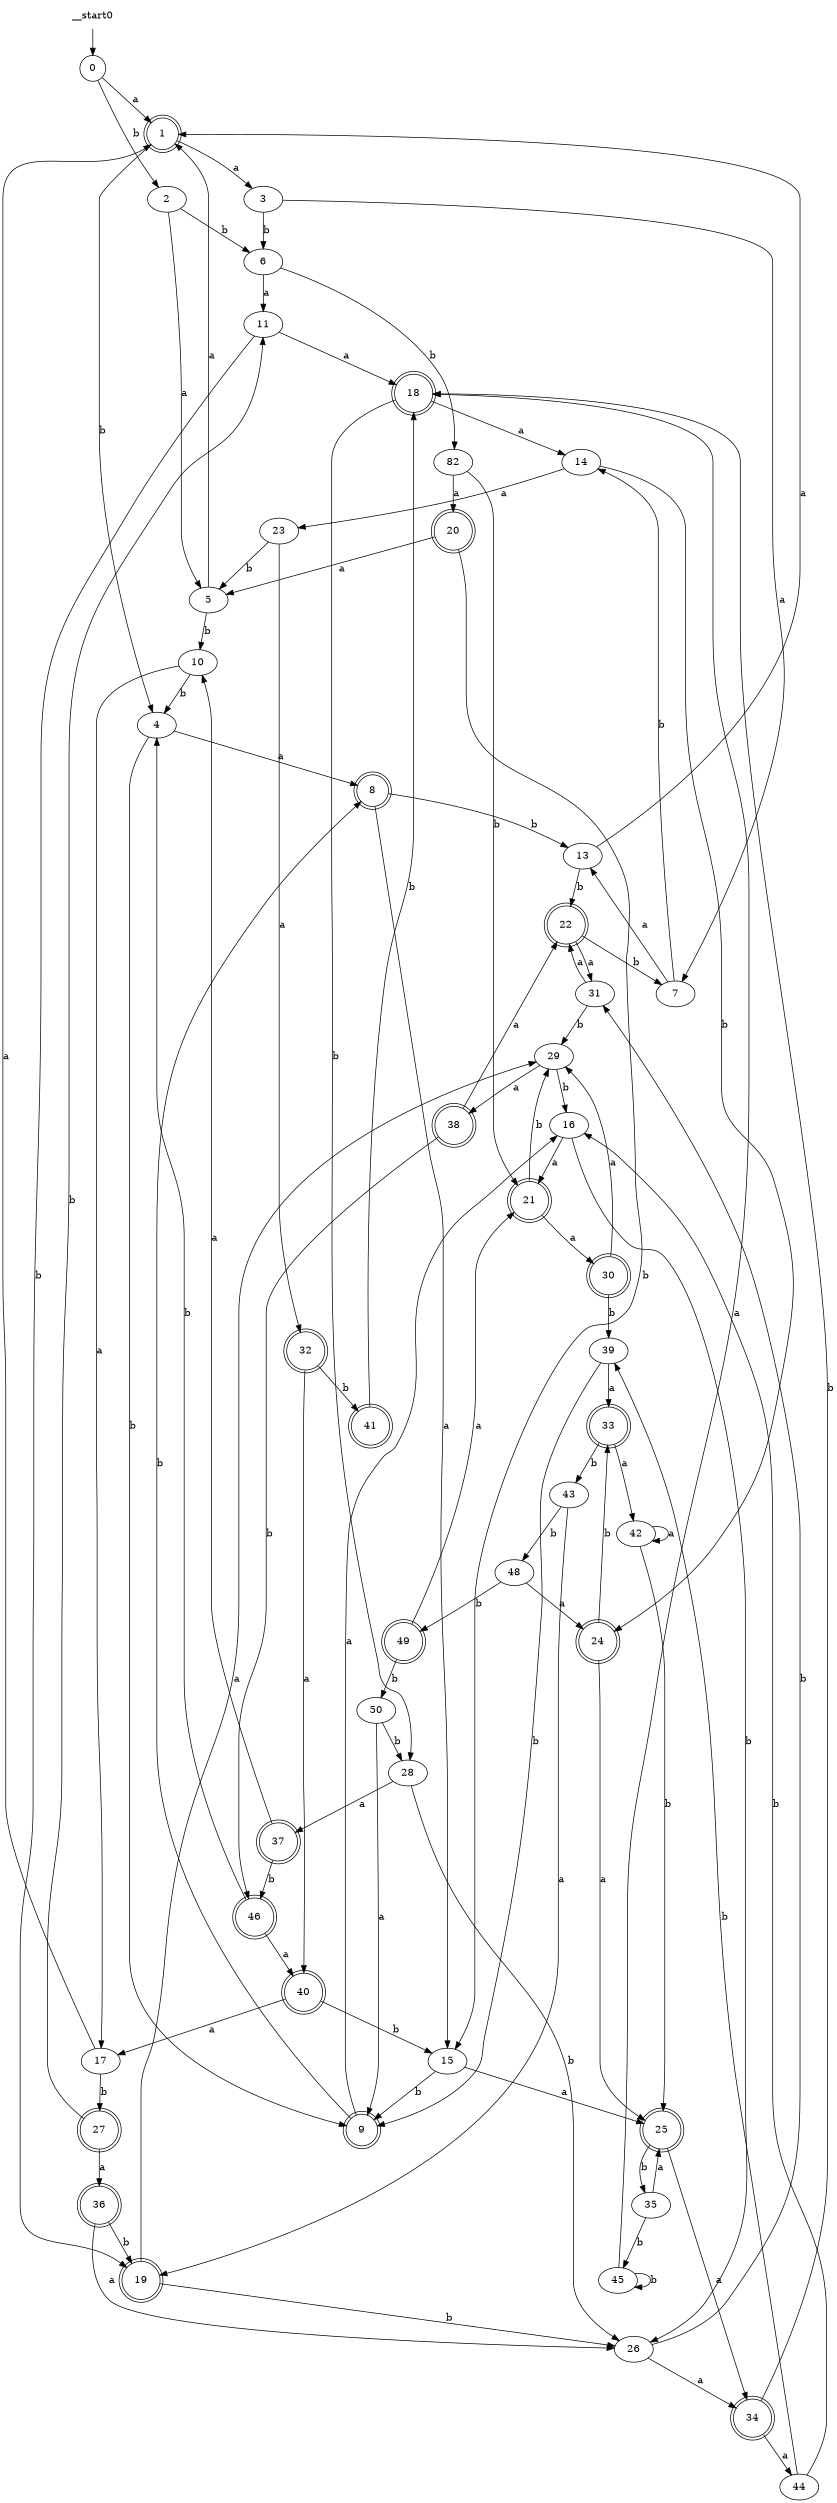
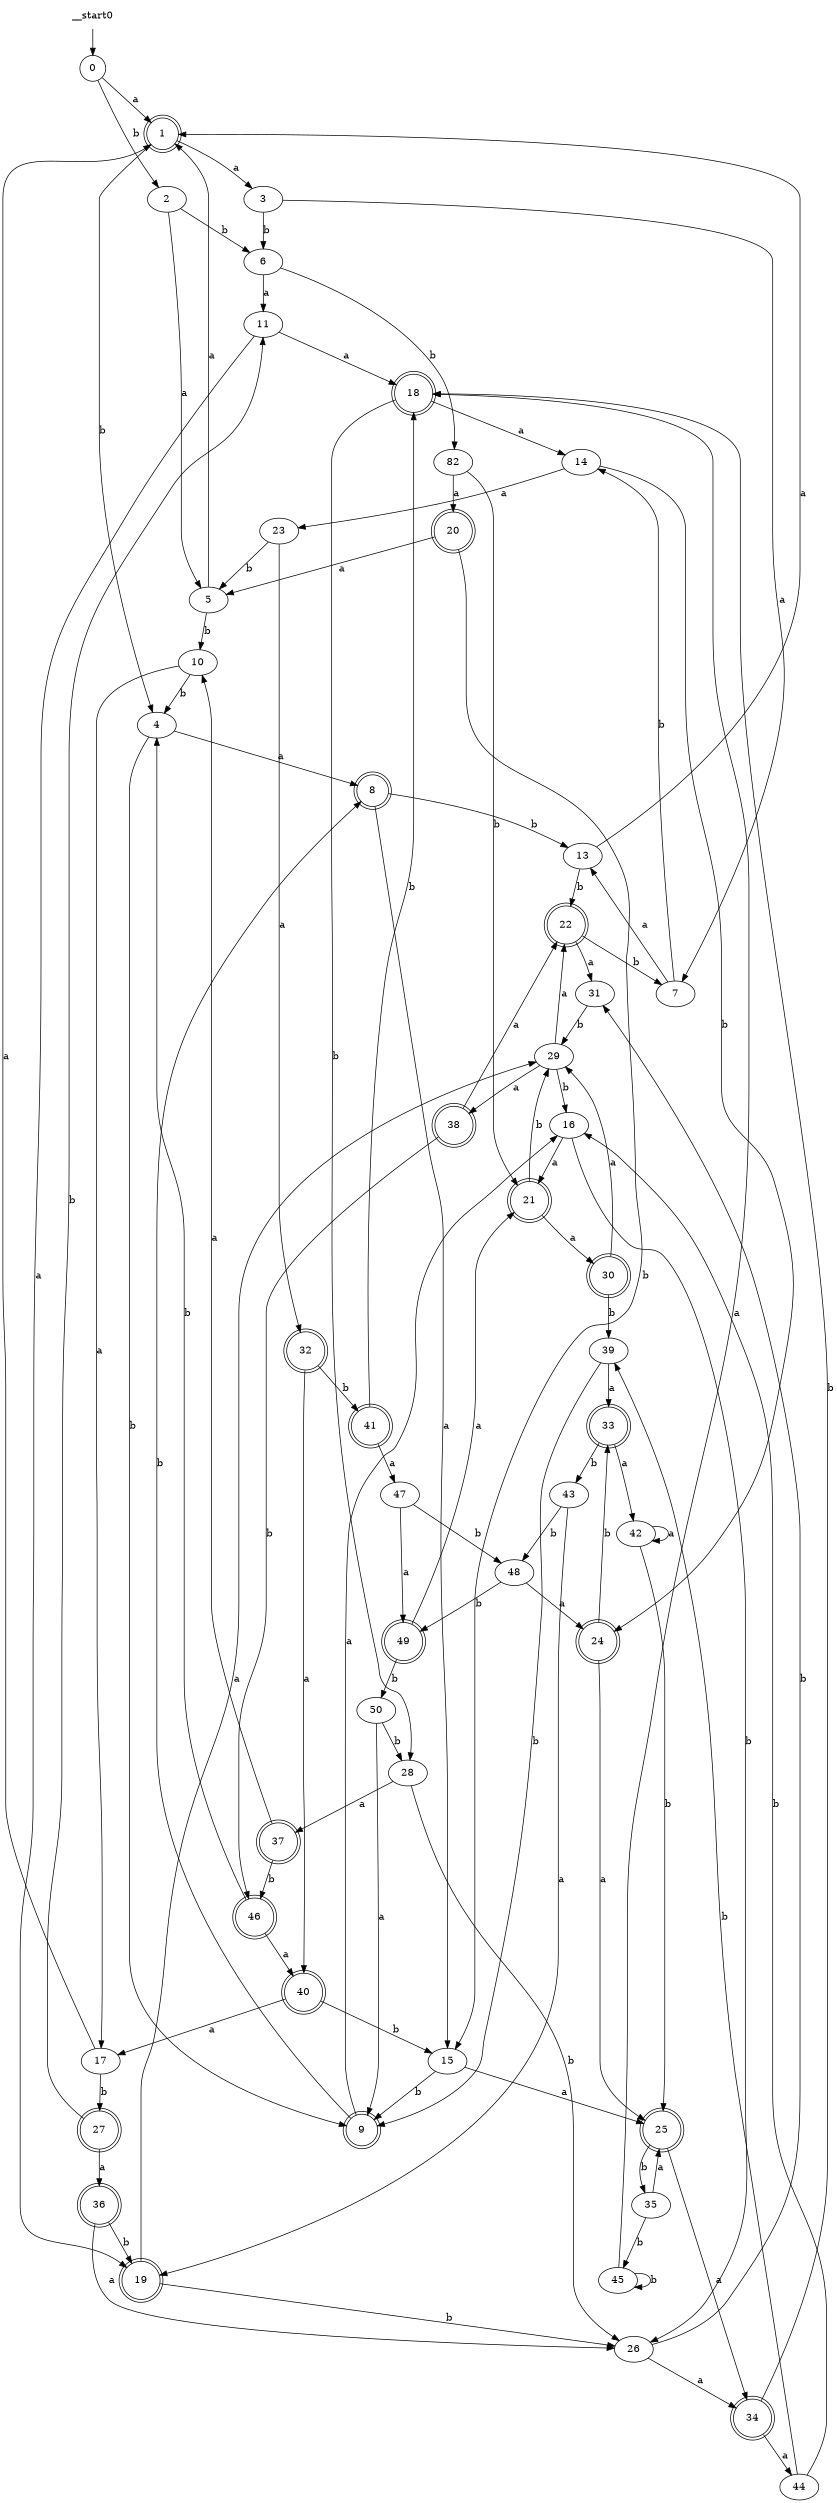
  digraph {
    __start0 [shape=none]
    0 [shape=circle]
    1 [shape=doublecircle]
    2
    3
    4
    5
    6
    7
    8 [shape=doublecircle]
    9 [shape=doublecircle]
    10
    11
    n14 [label=82]
    13
    14
    15
    16
    17
    18 [shape=doublecircle]
    19 [shape=doublecircle]
    20 [shape=doublecircle]
    21 [shape=doublecircle]
    22 [shape=doublecircle]
    23
    24 [shape=doublecircle]
    25 [shape=doublecircle]
    26
    27 [shape=doublecircle]
    28
    29
    30 [shape=doublecircle]
    31
    32 [shape=doublecircle]
    33 [shape=doublecircle]
    34 [shape=doublecircle]
    35
    36 [shape=doublecircle]
    37 [shape=doublecircle]
    38 [shape=doublecircle]
    39
    40 [shape=doublecircle]
    41 [shape=doublecircle]
    42
    43
    44
    45
    46 [shape=doublecircle]
+   47
    48
    49 [shape=doublecircle]
    50
    __start0 -> 0
    0 -> 1 [label=a]
    0 -> 2 [label=b]
    1 -> 3 [label=a]
    1 -> 4 [label=b]
    2 -> 5 [label=a]
    2 -> 6 [label=b]
    3 -> 6 [label=b]
    3 -> 7 [label=a]
    4 -> 8 [label=a]
    4 -> 9 [label=b]
    5 -> 1 [label=a]
    5 -> 10 [label=b]
    6 -> 11 [label=a]
    6 -> n14 [label=b]
    7 -> 13 [label=a]
    7 -> 14 [label=b]
    8 -> 13 [label=b]
    8 -> 15 [label=a]
    9 -> 8 [label=b]
    9 -> 16 [label=a]
    10 -> 4 [label=b]
    10 -> 17 [label=a]
    11 -> 18 [label=a]
-   11 -> 19 [label=b]
+   11 -> 19 [label=a]
    n14 -> 20 [label=a]
    n14 -> 21 [label=b]
    13 -> 1 [label=a]
    13 -> 22 [label=b]
    14 -> 23 [label=a]
    14 -> 24 [label=b]
    15 -> 9 [label=b]
    15 -> 25 [label=a]
    16 -> 21 [label=a]
    16 -> 26 [label=b]
    17 -> 1 [label=a]
    17 -> 27 [label=b]
    18 -> 14 [label=a]
    18 -> 28 [label=b]
    19 -> 26 [label=b]
    19 -> 29 [label=a]
    20 -> 5 [label=a]
    20 -> 15 [label=b]
    21 -> 29 [label=b]
    21 -> 30 [label=a]
    22 -> 7 [label=b]
    22 -> 31 [label=a]
    23 -> 5 [label=b]
    23 -> 32 [label=a]
    24 -> 25 [label=a]
    24 -> 33 [label=b]
    25 -> 34 [label=a]
    25 -> 35 [label=b]
    26 -> 31 [label=b]
    26 -> 34 [label=a]
    27 -> 11 [label=b]
    27 -> 36 [label=a]
    28 -> 26 [label=b]
    28 -> 37 [label=a]
    29 -> 16 [label=b]
    29 -> 38 [label=a]
    30 -> 29 [label=a]
    30 -> 39 [label=b]
-   31 -> 22 [label=a]
+   29 -> 22 [label=a]
    31 -> 29 [label=b]
    32 -> 40 [label=a]
    32 -> 41 [label=b]
    33 -> 42 [label=a]
    33 -> 43 [label=b]
    34 -> 18 [label=b]
    34 -> 44 [label=a]
    35 -> 25 [label=a]
    35 -> 45 [label=b]
    36 -> 19 [label=b]
    36 -> 26 [label=a]
    37 -> 10 [label=a]
    37 -> 46 [label=b]
    38 -> 22 [label=a]
    38 -> 46 [label=b]
    39 -> 9 [label=b]
    39 -> 33 [label=a]
    40 -> 15 [label=b]
    40 -> 17 [label=a]
    41 -> 18 [label=b]
+   41 -> 47 [label=a]
    42 -> 25 [label=b]
    42 -> 42 [label=a]
    43 -> 19 [label=a]
    43 -> 48 [label=b]
    44 -> 16 [label=b]
    44 -> 39 [label=b]
    45 -> 18 [label=a]
    45 -> 45 [label=b]
    46 -> 4 [label=b]
    46 -> 40 [label=a]
+   47 -> 48 [label=b]
+   47 -> 49 [label=a]
    48 -> 24 [label=a]
    48 -> 49 [label=b]
    49 -> 21 [label=a]
    49 -> 50 [label=b]
    50 -> 9 [label=a]
    50 -> 28 [label=b]
  }
